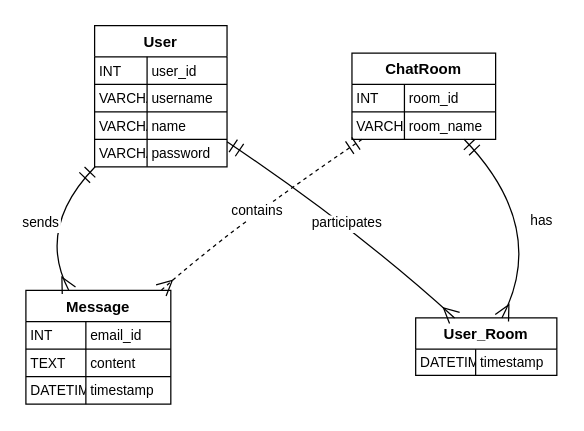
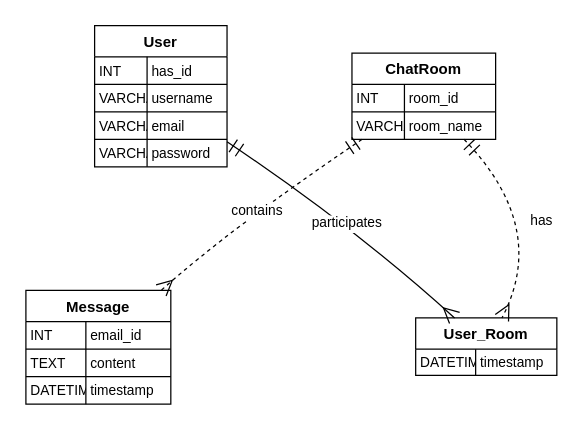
  <mxCell id="0" />
  <mxCell id="1" parent="0" />
  <mxCell id="2" value="User" style="shape=table;startSize=25;container=1;collapsible=0;childLayout=tableLayout;fixedRows=1;rowLines=1;fontStyle=1;align=center;resizeLast=1;" vertex="1" parent="1"><mxGeometry x="75" y="20" width="106" height="113" as="geometry" /></mxCell>
  <mxCell id="3" style="shape=tableRow;horizontal=0;startSize=0;swimlaneHead=0;swimlaneBody=0;fillColor=none;collapsible=0;dropTarget=0;points=[[0,0.5],[1,0.5]];portConstraint=eastwest;top=0;left=0;right=0;bottom=0;" vertex="1" parent="2"><mxGeometry y="25" width="106" height="22" as="geometry" /></mxCell>
  <mxCell id="4" value="INT" style="shape=partialRectangle;connectable=0;fillColor=none;top=0;left=0;bottom=0;right=0;align=left;spacingLeft=2;overflow=hidden;fontSize=11;" vertex="1" parent="3"><mxGeometry width="42" height="22" as="geometry"><mxRectangle width="42" height="22" as="alternateBounds" /></mxGeometry></mxCell>
- <mxCell id="5" value="user_id" style="shape=partialRectangle;connectable=0;fillColor=none;top=0;left=0;bottom=0;right=0;align=left;spacingLeft=2;overflow=hidden;fontSize=11;" vertex="1" parent="3"><mxGeometry x="42" width="64" height="22" as="geometry"><mxRectangle width="64" height="22" as="alternateBounds" /></mxGeometry></mxCell>
+ <mxCell id="5" value="has_id" style="shape=partialRectangle;connectable=0;fillColor=none;top=0;left=0;bottom=0;right=0;align=left;spacingLeft=2;overflow=hidden;fontSize=11;" vertex="1" parent="3"><mxGeometry x="42" width="64" height="22" as="geometry"><mxRectangle width="64" height="22" as="alternateBounds" /></mxGeometry></mxCell>
  <mxCell id="6" style="shape=tableRow;horizontal=0;startSize=0;swimlaneHead=0;swimlaneBody=0;fillColor=none;collapsible=0;dropTarget=0;points=[[0,0.5],[1,0.5]];portConstraint=eastwest;top=0;left=0;right=0;bottom=0;" vertex="1" parent="2"><mxGeometry y="47" width="106" height="22" as="geometry" /></mxCell>
  <mxCell id="7" value="VARCHAR" style="shape=partialRectangle;connectable=0;fillColor=none;top=0;left=0;bottom=0;right=0;align=left;spacingLeft=2;overflow=hidden;fontSize=11;" vertex="1" parent="6"><mxGeometry width="42" height="22" as="geometry"><mxRectangle width="42" height="22" as="alternateBounds" /></mxGeometry></mxCell>
  <mxCell id="8" value="username" style="shape=partialRectangle;connectable=0;fillColor=none;top=0;left=0;bottom=0;right=0;align=left;spacingLeft=2;overflow=hidden;fontSize=11;" vertex="1" parent="6"><mxGeometry x="42" width="64" height="22" as="geometry"><mxRectangle width="64" height="22" as="alternateBounds" /></mxGeometry></mxCell>
  <mxCell id="9" style="shape=tableRow;horizontal=0;startSize=0;swimlaneHead=0;swimlaneBody=0;fillColor=none;collapsible=0;dropTarget=0;points=[[0,0.5],[1,0.5]];portConstraint=eastwest;top=0;left=0;right=0;bottom=0;" vertex="1" parent="2"><mxGeometry y="69" width="106" height="22" as="geometry" /></mxCell>
  <mxCell id="10" value="VARCHAR" style="shape=partialRectangle;connectable=0;fillColor=none;top=0;left=0;bottom=0;right=0;align=left;spacingLeft=2;overflow=hidden;fontSize=11;" vertex="1" parent="9"><mxGeometry width="42" height="22" as="geometry"><mxRectangle width="42" height="22" as="alternateBounds" /></mxGeometry></mxCell>
- <mxCell id="11" value="name" style="shape=partialRectangle;connectable=0;fillColor=none;top=0;left=0;bottom=0;right=0;align=left;spacingLeft=2;overflow=hidden;fontSize=11;" vertex="1" parent="9"><mxGeometry x="42" width="64" height="22" as="geometry"><mxRectangle width="64" height="22" as="alternateBounds" /></mxGeometry></mxCell>
+ <mxCell id="11" value="email" style="shape=partialRectangle;connectable=0;fillColor=none;top=0;left=0;bottom=0;right=0;align=left;spacingLeft=2;overflow=hidden;fontSize=11;" vertex="1" parent="9"><mxGeometry x="42" width="64" height="22" as="geometry"><mxRectangle width="64" height="22" as="alternateBounds" /></mxGeometry></mxCell>
  <mxCell id="12" style="shape=tableRow;horizontal=0;startSize=0;swimlaneHead=0;swimlaneBody=0;fillColor=none;collapsible=0;dropTarget=0;points=[[0,0.5],[1,0.5]];portConstraint=eastwest;top=0;left=0;right=0;bottom=0;" vertex="1" parent="2"><mxGeometry y="91" width="106" height="22" as="geometry" /></mxCell>
  <mxCell id="13" value="VARCHAR" style="shape=partialRectangle;connectable=0;fillColor=none;top=0;left=0;bottom=0;right=0;align=left;spacingLeft=2;overflow=hidden;fontSize=11;" vertex="1" parent="12"><mxGeometry width="42" height="22" as="geometry"><mxRectangle width="42" height="22" as="alternateBounds" /></mxGeometry></mxCell>
  <mxCell id="14" value="password" style="shape=partialRectangle;connectable=0;fillColor=none;top=0;left=0;bottom=0;right=0;align=left;spacingLeft=2;overflow=hidden;fontSize=11;" vertex="1" parent="12"><mxGeometry x="42" width="64" height="22" as="geometry"><mxRectangle width="64" height="22" as="alternateBounds" /></mxGeometry></mxCell>
  <mxCell id="15" value="Message" style="shape=table;startSize=25;container=1;collapsible=0;childLayout=tableLayout;fixedRows=1;rowLines=1;fontStyle=1;align=center;resizeLast=1;" vertex="1" parent="1"><mxGeometry x="20" y="232" width="116" height="91" as="geometry" /></mxCell>
  <mxCell id="16" style="shape=tableRow;horizontal=0;startSize=0;swimlaneHead=0;swimlaneBody=0;fillColor=none;collapsible=0;dropTarget=0;points=[[0,0.5],[1,0.5]];portConstraint=eastwest;top=0;left=0;right=0;bottom=0;" vertex="1" parent="15"><mxGeometry y="25" width="116" height="22" as="geometry" /></mxCell>
  <mxCell id="17" value="INT" style="shape=partialRectangle;connectable=0;fillColor=none;top=0;left=0;bottom=0;right=0;align=left;spacingLeft=2;overflow=hidden;fontSize=11;" vertex="1" parent="16"><mxGeometry width="48" height="22" as="geometry"><mxRectangle width="48" height="22" as="alternateBounds" /></mxGeometry></mxCell>
  <mxCell id="18" value="email_id" style="shape=partialRectangle;connectable=0;fillColor=none;top=0;left=0;bottom=0;right=0;align=left;spacingLeft=2;overflow=hidden;fontSize=11;" vertex="1" parent="16"><mxGeometry x="48" width="68" height="22" as="geometry"><mxRectangle width="68" height="22" as="alternateBounds" /></mxGeometry></mxCell>
  <mxCell id="19" style="shape=tableRow;horizontal=0;startSize=0;swimlaneHead=0;swimlaneBody=0;fillColor=none;collapsible=0;dropTarget=0;points=[[0,0.5],[1,0.5]];portConstraint=eastwest;top=0;left=0;right=0;bottom=0;" vertex="1" parent="15"><mxGeometry y="47" width="116" height="22" as="geometry" /></mxCell>
  <mxCell id="20" value="TEXT" style="shape=partialRectangle;connectable=0;fillColor=none;top=0;left=0;bottom=0;right=0;align=left;spacingLeft=2;overflow=hidden;fontSize=11;" vertex="1" parent="19"><mxGeometry width="48" height="22" as="geometry"><mxRectangle width="48" height="22" as="alternateBounds" /></mxGeometry></mxCell>
  <mxCell id="21" value="content" style="shape=partialRectangle;connectable=0;fillColor=none;top=0;left=0;bottom=0;right=0;align=left;spacingLeft=2;overflow=hidden;fontSize=11;" vertex="1" parent="19"><mxGeometry x="48" width="68" height="22" as="geometry"><mxRectangle width="68" height="22" as="alternateBounds" /></mxGeometry></mxCell>
  <mxCell id="22" style="shape=tableRow;horizontal=0;startSize=0;swimlaneHead=0;swimlaneBody=0;fillColor=none;collapsible=0;dropTarget=0;points=[[0,0.5],[1,0.5]];portConstraint=eastwest;top=0;left=0;right=0;bottom=0;" vertex="1" parent="15"><mxGeometry y="69" width="116" height="22" as="geometry" /></mxCell>
  <mxCell id="23" value="DATETIME" style="shape=partialRectangle;connectable=0;fillColor=none;top=0;left=0;bottom=0;right=0;align=left;spacingLeft=2;overflow=hidden;fontSize=11;" vertex="1" parent="22"><mxGeometry width="48" height="22" as="geometry"><mxRectangle width="48" height="22" as="alternateBounds" /></mxGeometry></mxCell>
  <mxCell id="24" value="timestamp" style="shape=partialRectangle;connectable=0;fillColor=none;top=0;left=0;bottom=0;right=0;align=left;spacingLeft=2;overflow=hidden;fontSize=11;" vertex="1" parent="22"><mxGeometry x="48" width="68" height="22" as="geometry"><mxRectangle width="68" height="22" as="alternateBounds" /></mxGeometry></mxCell>
  <mxCell id="25" value="ChatRoom" style="shape=table;startSize=25;container=1;collapsible=0;childLayout=tableLayout;fixedRows=1;rowLines=1;fontStyle=1;align=center;resizeLast=1;" vertex="1" parent="1"><mxGeometry x="281" y="42" width="115" height="69" as="geometry" /></mxCell>
  <mxCell id="26" style="shape=tableRow;horizontal=0;startSize=0;swimlaneHead=0;swimlaneBody=0;fillColor=none;collapsible=0;dropTarget=0;points=[[0,0.5],[1,0.5]];portConstraint=eastwest;top=0;left=0;right=0;bottom=0;" vertex="1" parent="25"><mxGeometry y="25" width="115" height="22" as="geometry" /></mxCell>
  <mxCell id="27" value="INT" style="shape=partialRectangle;connectable=0;fillColor=none;top=0;left=0;bottom=0;right=0;align=left;spacingLeft=2;overflow=hidden;fontSize=11;" vertex="1" parent="26"><mxGeometry width="42" height="22" as="geometry"><mxRectangle width="42" height="22" as="alternateBounds" /></mxGeometry></mxCell>
  <mxCell id="28" value="room_id" style="shape=partialRectangle;connectable=0;fillColor=none;top=0;left=0;bottom=0;right=0;align=left;spacingLeft=2;overflow=hidden;fontSize=11;" vertex="1" parent="26"><mxGeometry x="42" width="73" height="22" as="geometry"><mxRectangle width="73" height="22" as="alternateBounds" /></mxGeometry></mxCell>
  <mxCell id="29" style="shape=tableRow;horizontal=0;startSize=0;swimlaneHead=0;swimlaneBody=0;fillColor=none;collapsible=0;dropTarget=0;points=[[0,0.5],[1,0.5]];portConstraint=eastwest;top=0;left=0;right=0;bottom=0;" vertex="1" parent="25"><mxGeometry y="47" width="115" height="22" as="geometry" /></mxCell>
  <mxCell id="30" value="VARCHAR" style="shape=partialRectangle;connectable=0;fillColor=none;top=0;left=0;bottom=0;right=0;align=left;spacingLeft=2;overflow=hidden;fontSize=11;" vertex="1" parent="29"><mxGeometry width="42" height="22" as="geometry"><mxRectangle width="42" height="22" as="alternateBounds" /></mxGeometry></mxCell>
  <mxCell id="31" value="room_name" style="shape=partialRectangle;connectable=0;fillColor=none;top=0;left=0;bottom=0;right=0;align=left;spacingLeft=2;overflow=hidden;fontSize=11;" vertex="1" parent="29"><mxGeometry x="42" width="73" height="22" as="geometry"><mxRectangle width="73" height="22" as="alternateBounds" /></mxGeometry></mxCell>
  <mxCell id="32" value="User_Room" style="shape=table;startSize=25;container=1;collapsible=0;childLayout=tableLayout;fixedRows=1;rowLines=1;fontStyle=1;align=center;resizeLast=1;" vertex="1" parent="1"><mxGeometry x="332" y="254" width="113" height="46" as="geometry" /></mxCell>
  <mxCell id="33" style="shape=tableRow;horizontal=0;startSize=0;swimlaneHead=0;swimlaneBody=0;fillColor=none;collapsible=0;dropTarget=0;points=[[0,0.5],[1,0.5]];portConstraint=eastwest;top=0;left=0;right=0;bottom=0;" vertex="1" parent="32"><mxGeometry y="25" width="113" height="21" as="geometry" /></mxCell>
  <mxCell id="34" value="DATETIME" style="shape=partialRectangle;connectable=0;fillColor=none;top=0;left=0;bottom=0;right=0;align=left;spacingLeft=2;overflow=hidden;fontSize=11;" vertex="1" parent="33"><mxGeometry width="48" height="21" as="geometry"><mxRectangle width="48" height="21" as="alternateBounds" /></mxGeometry></mxCell>
  <mxCell id="35" value="timestamp" style="shape=partialRectangle;connectable=0;fillColor=none;top=0;left=0;bottom=0;right=0;align=left;spacingLeft=2;overflow=hidden;fontSize=11;" vertex="1" parent="33"><mxGeometry x="48" width="65" height="21" as="geometry"><mxRectangle width="65" height="21" as="alternateBounds" /></mxGeometry></mxCell>
- <mxCell id="36" value="sends" style="curved=1;startArrow=ERmandOne;startSize=10;;endArrow=ERmany;endSize=10;;exitX=0.003;exitY=1.001;entryX=0.297;entryY=0.001;rounded=0;" edge="1" parent="1" source="2" target="15"><mxGeometry relative="1" as="geometry"><Array as="points"><mxPoint x="28" y="182" /></Array></mxGeometry></mxCell>
  <mxCell id="37" value="contains" style="curved=1;startArrow=ERmandOne;startSize=10;endArrow=ERmany;endSize=10;exitX=0.07;exitY=1.001;entryX=0.932;entryY=0.001;rounded=0;dashed=1;" edge="1" parent="1" source="25" target="15"><mxGeometry relative="1" as="geometry"><Array as="points"><mxPoint x="184" y="182" /></Array></mxGeometry></mxCell>
  <mxCell id="38" value="participates" style="curved=1;startArrow=ERmandOne;startSize=10;;endArrow=ERmany;endSize=10;;exitX=1.001;exitY=0.823;entryX=0.277;entryY=0.003;rounded=0;" edge="1" parent="1" source="2" target="32"><mxGeometry relative="1" as="geometry"><Array as="points"><mxPoint x="284" y="182" /></Array></mxGeometry></mxCell>
- <mxCell id="39" value="has" style="curved=1;startArrow=ERmandOne;startSize=10;;endArrow=ERmany;endSize=10;;exitX=0.781;exitY=1.001;entryX=0.61;entryY=0.003;rounded=0;" edge="1" parent="1" source="25" target="32"><mxGeometry relative="1" as="geometry"><Array as="points"><mxPoint x="439" y="182" /></Array></mxGeometry></mxCell>
+ <mxCell id="39" value="has" style="curved=1;startArrow=ERmandOne;startSize=10;endArrow=ERmany;endSize=10;exitX=0.781;exitY=1.001;entryX=0.61;entryY=0.003;rounded=0;dashed=1;" edge="1" parent="1" source="25" target="32"><mxGeometry relative="1" as="geometry"><Array as="points"><mxPoint x="439" y="182" /></Array></mxGeometry></mxCell>
